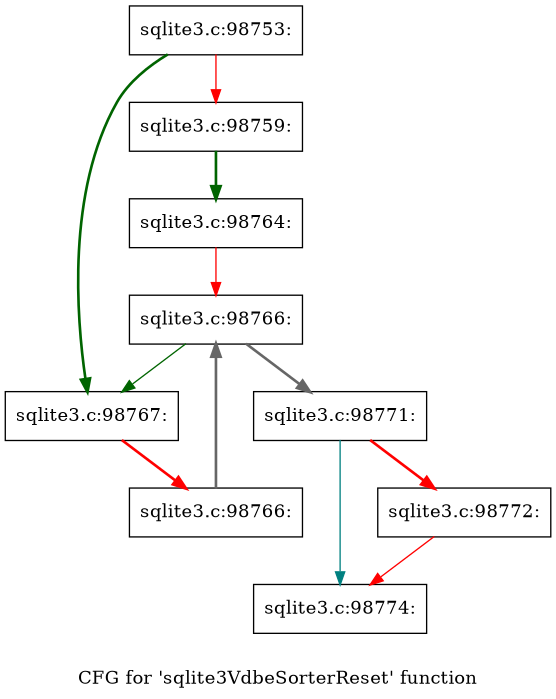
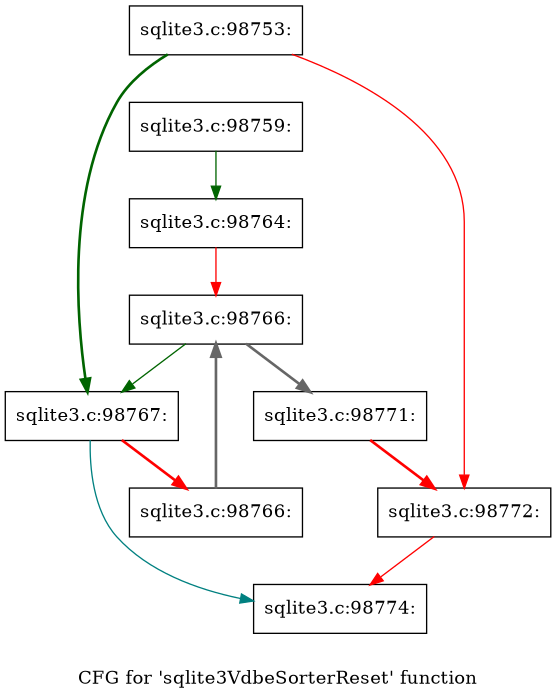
  digraph {
    label="CFG for 'sqlite3VdbeSorterReset' function"
    node [shape=record]
    edge [color=red style=bold]
    n1 [label="{sqlite3.c:98753:}"]
    n2 [label="{sqlite3.c:98759:}"]
    n3 [label="{sqlite3.c:98767:}"]
    n4 [label="{sqlite3.c:98764:}"]
    n5 [label="{sqlite3.c:98766:}"]
    n6 [label="{sqlite3.c:98771:}"]
    n7 [label="{sqlite3.c:98766:}"]
    n8 [label="{sqlite3.c:98772:}"]
    n9 [label="{sqlite3.c:98774:}"]
-   n1 -> n2 [style=solid]
+   n1 -> n8 [style=solid]
    n1 -> n3 [color=darkgreen]
-   n2 -> n4 [color=darkgreen]
+   n2 -> n4 [color=darkgreen style=solid]
    n3 -> n7
    n4 -> n5 [style=solid]
    n5 -> n3 [color=darkgreen style=solid]
    n5 -> n6 [color=gray40]
    n6 -> n8
-   n6 -> n9 [color=teal style=solid]
+   n3 -> n9 [color=teal style=solid]
    n7 -> n5 [color=gray40]
    n8 -> n9 [style=solid]
  }
